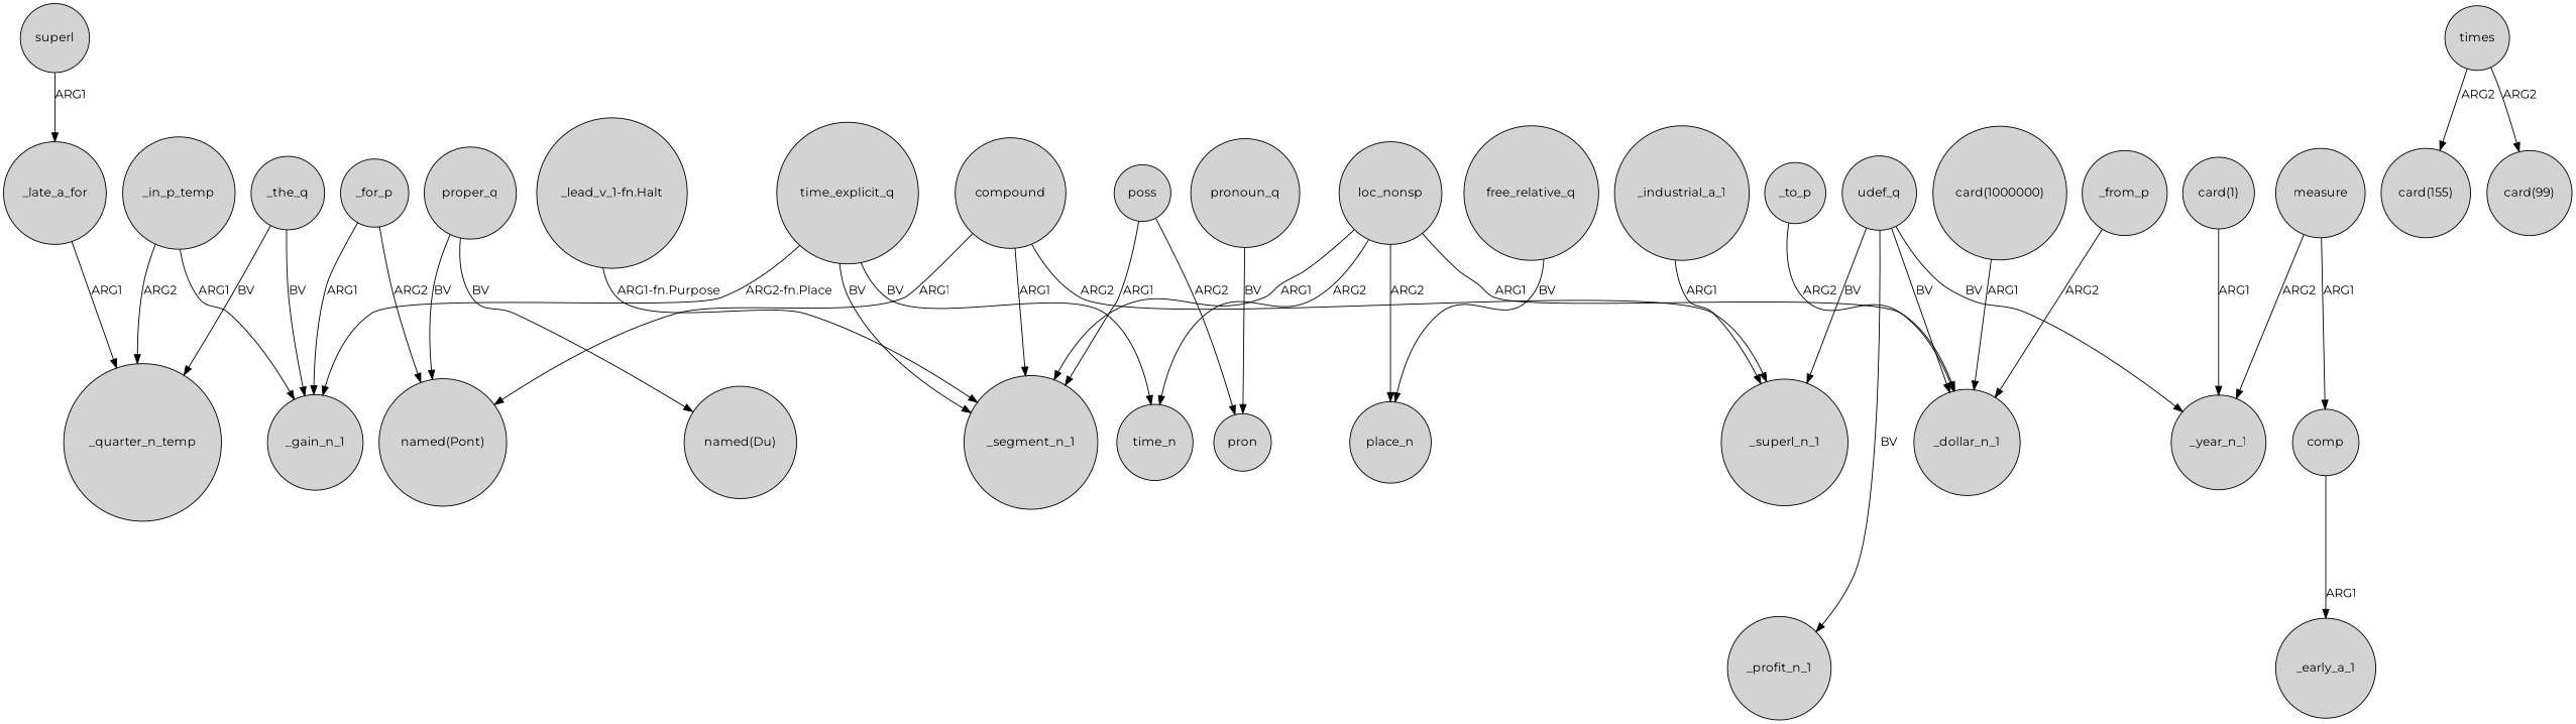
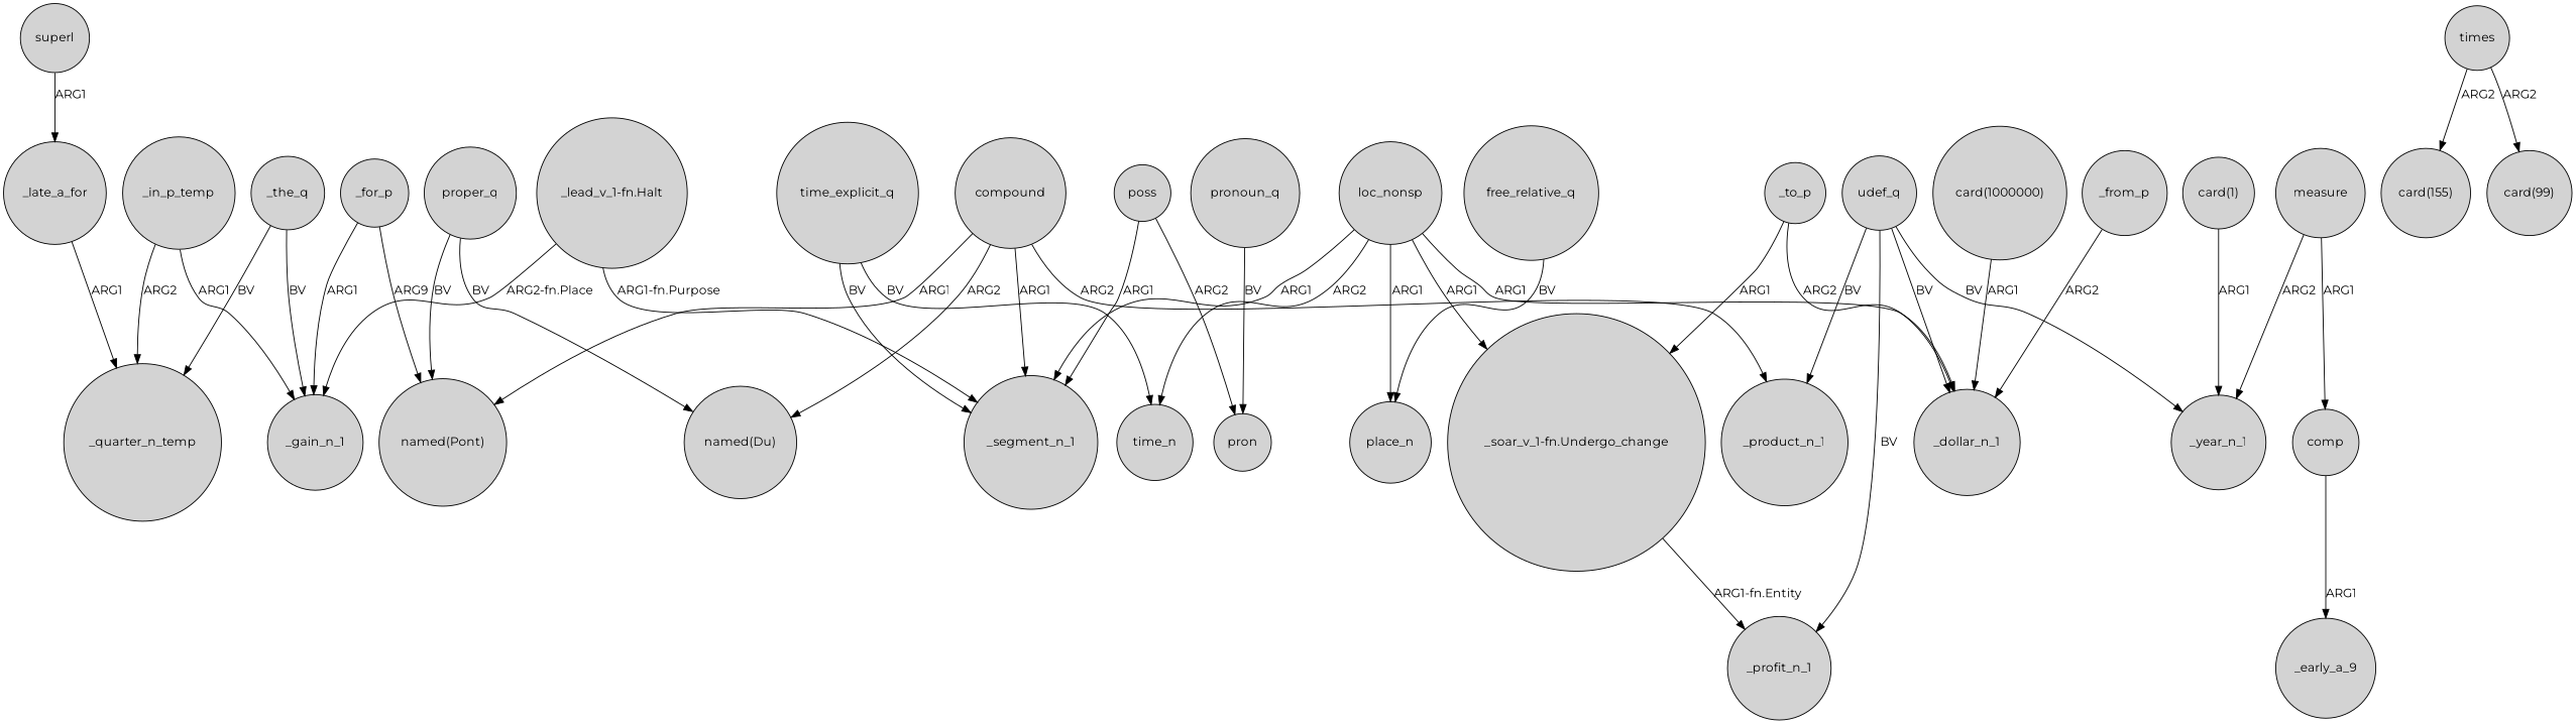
  digraph {
    fontname=Montserrat
    node [fontname=Montserrat shape=circle style=filled]
    edge [fontname=Montserrat]
    compound
    "named(Du)"
    _segment_n_1
-   _product_n_1 [label=_superl_n_1]
+   _product_n_1
    "named(Pont)"
    _late_a_for
    _quarter_n_temp
    loc_nonsp
    time_n
    _dollar_n_1
+   "_soar_v_1-fn.Undergo_change"
    place_n
    _profit_n_1
    _in_p_temp
    _gain_n_1
    _for_p
    _from_p
    "card(1)"
    _year_n_1
    proper_q
    free_relative_q
    _the_q
    superl
    times
    "card(155)"
    "card(99)"
    "card(1000000)"
    _to_p
    udef_q
    comp
-   _early_a_1
+   _early_a_1 [label=_early_a_9]
    pronoun_q
    pron
    measure
    poss
    "_lead_v_1-fn.Halt"
    n37 [label=time_explicit_q]
-   _industrial_a_1
+   compound -> "named(Du)" [label=ARG2]
    compound -> _segment_n_1 [label=ARG1]
    compound -> _product_n_1 [label=ARG2]
    compound -> "named(Pont)" [label=ARG1]
    _late_a_for -> _quarter_n_temp [label=ARG1]
    loc_nonsp -> _segment_n_1 [label=ARG1]
    loc_nonsp -> time_n [label=ARG2]
    loc_nonsp -> _dollar_n_1 [label=ARG1]
-   loc_nonsp -> place_n [label=ARG2]
+   loc_nonsp -> "_soar_v_1-fn.Undergo_change" [label=ARG1]
+   loc_nonsp -> place_n [label=ARG1]
+   "_soar_v_1-fn.Undergo_change" -> _profit_n_1 [label="ARG1-fn.Entity"]
    _in_p_temp -> _quarter_n_temp [label=ARG2]
    _in_p_temp -> _gain_n_1 [label=ARG1]
-   _for_p -> "named(Pont)" [label=ARG2]
+   _for_p -> "named(Pont)" [label=ARG9]
    _for_p -> _gain_n_1 [label=ARG1]
    _from_p -> _dollar_n_1 [label=ARG2]
    "card(1)" -> _year_n_1 [label=ARG1]
    proper_q -> "named(Du)" [label=BV]
    proper_q -> "named(Pont)" [label=BV]
    free_relative_q -> place_n [label=BV]
    _the_q -> _quarter_n_temp [label=BV]
    _the_q -> _gain_n_1 [label=BV]
    superl -> _late_a_for [label=ARG1]
    times -> "card(155)" [label=ARG2]
    times -> "card(99)" [label=ARG2]
    "card(1000000)" -> _dollar_n_1 [label=ARG1]
    _to_p -> _dollar_n_1 [label=ARG2]
+   _to_p -> "_soar_v_1-fn.Undergo_change" [label=ARG1]
    udef_q -> _product_n_1 [label=BV]
    udef_q -> _dollar_n_1 [label=BV]
    udef_q -> _profit_n_1 [label=BV]
    udef_q -> _year_n_1 [label=BV]
    comp -> _early_a_1 [label=ARG1]
    pronoun_q -> pron [label=BV]
    measure -> _year_n_1 [label=ARG2]
    measure -> comp [label=ARG1]
    poss -> _segment_n_1 [label=ARG1]
    poss -> pron [label=ARG2]
    "_lead_v_1-fn.Halt" -> _segment_n_1 [label="ARG1-fn.Purpose"]
-   n37 -> _gain_n_1 [label="ARG2-fn.Place"]
+   "_lead_v_1-fn.Halt" -> _gain_n_1 [label="ARG2-fn.Place"]
    n37 -> _segment_n_1 [label=BV]
    n37 -> time_n [label=BV]
-   _industrial_a_1 -> _product_n_1 [label=ARG1]
  }
